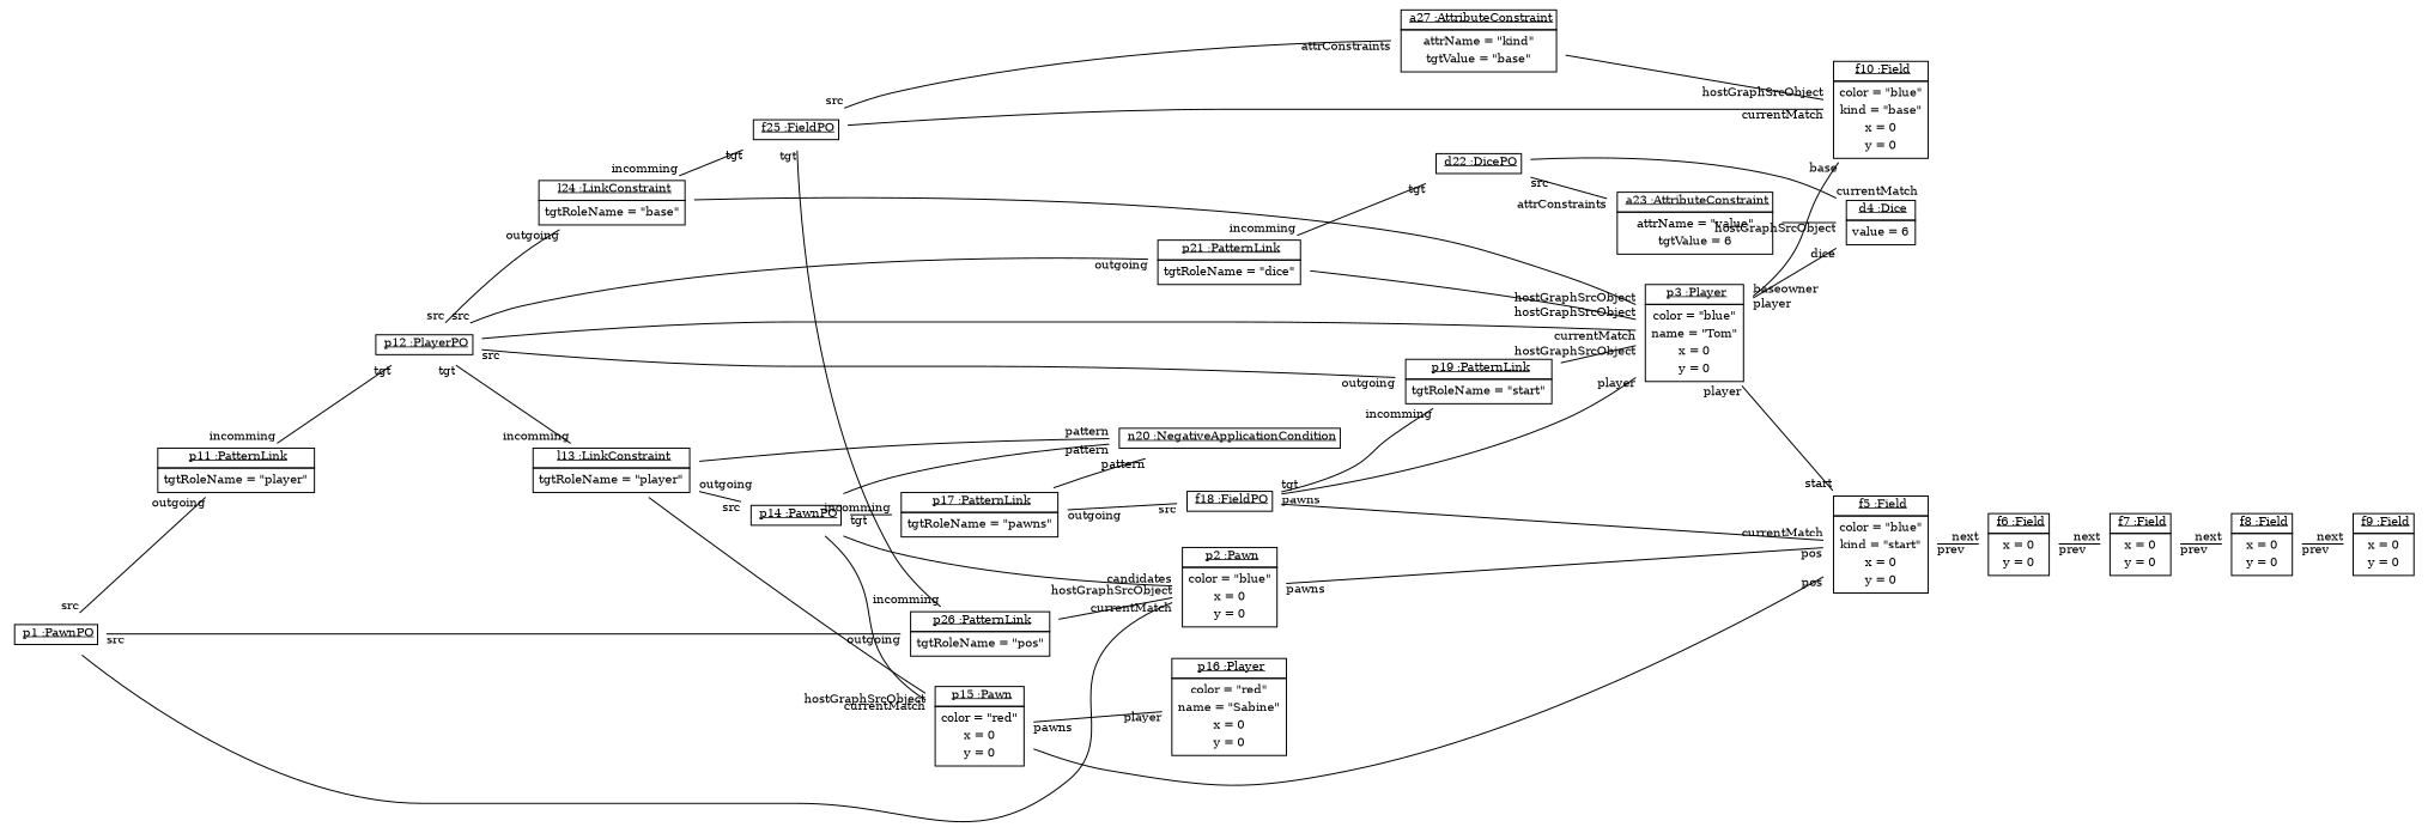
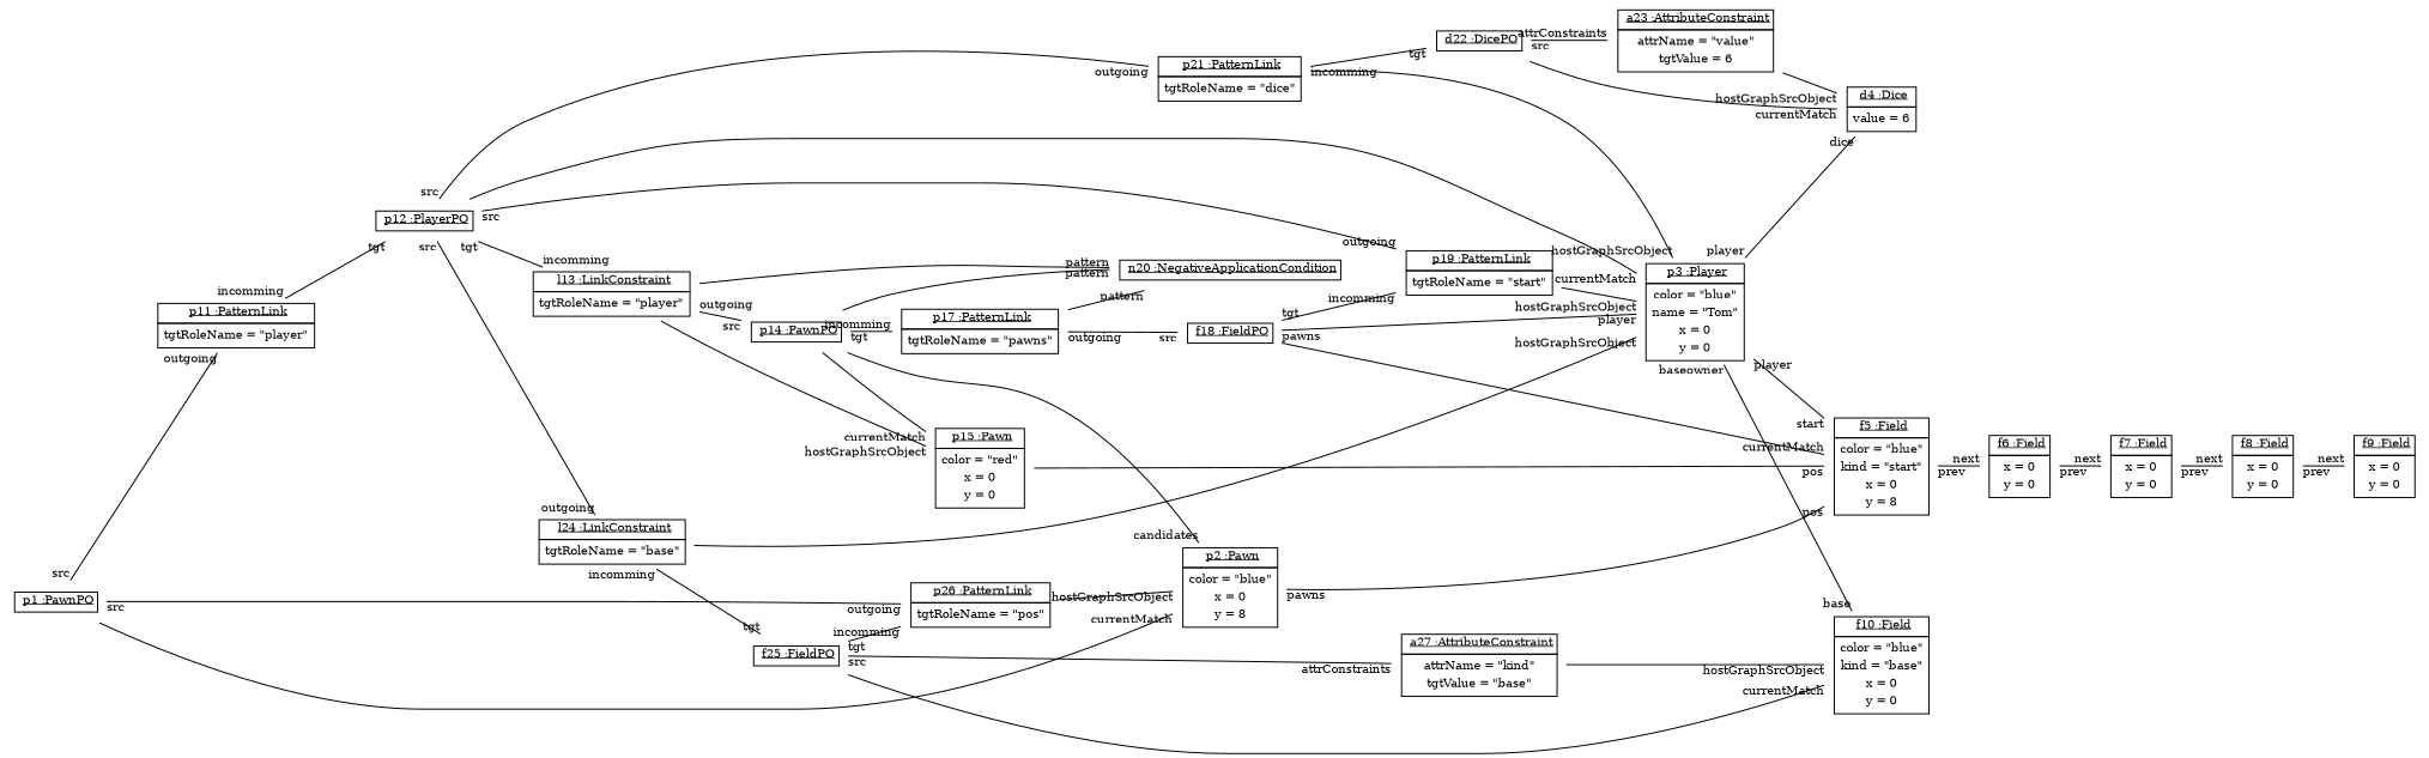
  graph {
    rankdir=LR
    node [fontsize=10 shape=none]
    edge [fontsize=10 headlabel=hostGraphSrcObject]
    n1 [label=<<table border='0' cellborder='1' cellspacing='0'> <tr> <td> <u>p1 :PawnPO</u></td></tr></table>>]
-   n2 [label=<<table border='0' cellborder='1' cellspacing='0'> <tr> <td> <u>p2 :Pawn</u></td></tr><tr><td><table border='0' cellborder='0' cellspacing='0'><tr><td>color = "blue"</td></tr><tr><td>x = 0</td></tr><tr><td>y = 0</td></tr></table></td></tr></table>>]
+   n2 [label=<<table border='0' cellborder='1' cellspacing='0'> <tr> <td> <u>p2 :Pawn</u></td></tr><tr><td><table border='0' cellborder='0' cellspacing='0'><tr><td>color = "blue"</td></tr><tr><td>x = 0</td></tr><tr><td>y = 8</td></tr></table></td></tr></table>>]
    n3 [label=<<table border='0' cellborder='1' cellspacing='0'> <tr> <td> <u>p11 :PatternLink</u></td></tr><tr><td><table border='0' cellborder='0' cellspacing='0'><tr><td>tgtRoleName = "player"</td></tr></table></td></tr></table>>]
    n4 [label=<<table border='0' cellborder='1' cellspacing='0'> <tr> <td> <u>p26 :PatternLink</u></td></tr><tr><td><table border='0' cellborder='0' cellspacing='0'><tr><td>tgtRoleName = "pos"</td></tr></table></td></tr></table>>]
-   n5 [label=<<table border='0' cellborder='1' cellspacing='0'> <tr> <td> <u>f5 :Field</u></td></tr><tr><td><table border='0' cellborder='0' cellspacing='0'><tr><td>color = "blue"</td></tr><tr><td>kind = "start"</td></tr><tr><td>x = 0</td></tr><tr><td>y = 0</td></tr></table></td></tr></table>>]
+   n5 [label=<<table border='0' cellborder='1' cellspacing='0'> <tr> <td> <u>f5 :Field</u></td></tr><tr><td><table border='0' cellborder='0' cellspacing='0'><tr><td>color = "blue"</td></tr><tr><td>kind = "start"</td></tr><tr><td>x = 0</td></tr><tr><td>y = 8</td></tr></table></td></tr></table>>]
    n6 [label=<<table border='0' cellborder='1' cellspacing='0'> <tr> <td> <u>p12 :PlayerPO</u></td></tr></table>>]
    n7 [label=<<table border='0' cellborder='1' cellspacing='0'> <tr> <td> <u>p3 :Player</u></td></tr><tr><td><table border='0' cellborder='0' cellspacing='0'><tr><td>color = "blue"</td></tr><tr><td>name = "Tom"</td></tr><tr><td>x = 0</td></tr><tr><td>y = 0</td></tr></table></td></tr></table>>]
    n8 [label=<<table border='0' cellborder='1' cellspacing='0'> <tr> <td> <u>d4 :Dice</u></td></tr><tr><td><table border='0' cellborder='0' cellspacing='0'><tr><td>value = 6</td></tr></table></td></tr></table>>]
    n9 [label=<<table border='0' cellborder='1' cellspacing='0'> <tr> <td> <u>f10 :Field</u></td></tr><tr><td><table border='0' cellborder='0' cellspacing='0'><tr><td>color = "blue"</td></tr><tr><td>kind = "base"</td></tr><tr><td>x = 0</td></tr><tr><td>y = 0</td></tr></table></td></tr></table>>]
    n10 [label=<<table border='0' cellborder='1' cellspacing='0'> <tr> <td> <u>f6 :Field</u></td></tr><tr><td><table border='0' cellborder='0' cellspacing='0'><tr><td>x = 0</td></tr><tr><td>y = 0</td></tr></table></td></tr></table>>]
    n11 [label=<<table border='0' cellborder='1' cellspacing='0'> <tr> <td> <u>f7 :Field</u></td></tr><tr><td><table border='0' cellborder='0' cellspacing='0'><tr><td>x = 0</td></tr><tr><td>y = 0</td></tr></table></td></tr></table>>]
    n12 [label=<<table border='0' cellborder='1' cellspacing='0'> <tr> <td> <u>f8 :Field</u></td></tr><tr><td><table border='0' cellborder='0' cellspacing='0'><tr><td>x = 0</td></tr><tr><td>y = 0</td></tr></table></td></tr></table>>]
    n13 [label=<<table border='0' cellborder='1' cellspacing='0'> <tr> <td> <u>f9 :Field</u></td></tr><tr><td><table border='0' cellborder='0' cellspacing='0'><tr><td>x = 0</td></tr><tr><td>y = 0</td></tr></table></td></tr></table>>]
    n14 [label=<<table border='0' cellborder='1' cellspacing='0'> <tr> <td> <u>l13 :LinkConstraint</u></td></tr><tr><td><table border='0' cellborder='0' cellspacing='0'><tr><td>tgtRoleName = "player"</td></tr></table></td></tr></table>>]
    n15 [label=<<table border='0' cellborder='1' cellspacing='0'> <tr> <td> <u>p19 :PatternLink</u></td></tr><tr><td><table border='0' cellborder='0' cellspacing='0'><tr><td>tgtRoleName = "start"</td></tr></table></td></tr></table>>]
    n16 [label=<<table border='0' cellborder='1' cellspacing='0'> <tr> <td> <u>p21 :PatternLink</u></td></tr><tr><td><table border='0' cellborder='0' cellspacing='0'><tr><td>tgtRoleName = "dice"</td></tr></table></td></tr></table>>]
    n17 [label=<<table border='0' cellborder='1' cellspacing='0'> <tr> <td> <u>l24 :LinkConstraint</u></td></tr><tr><td><table border='0' cellborder='0' cellspacing='0'><tr><td>tgtRoleName = "base"</td></tr></table></td></tr></table>>]
    n18 [label=<<table border='0' cellborder='1' cellspacing='0'> <tr> <td> <u>p14 :PawnPO</u></td></tr></table>>]
    n19 [label=<<table border='0' cellborder='1' cellspacing='0'> <tr> <td> <u>p15 :Pawn</u></td></tr><tr><td><table border='0' cellborder='0' cellspacing='0'><tr><td>color = "red"</td></tr><tr><td>x = 0</td></tr><tr><td>y = 0</td></tr></table></td></tr></table>>]
    n20 [label=<<table border='0' cellborder='1' cellspacing='0'> <tr> <td> <u>n20 :NegativeApplicationCondition</u></td></tr></table>>]
    n21 [label=<<table border='0' cellborder='1' cellspacing='0'> <tr> <td> <u>d22 :DicePO</u></td></tr></table>>]
    n22 [label=<<table border='0' cellborder='1' cellspacing='0'> <tr> <td> <u>f25 :FieldPO</u></td></tr></table>>]
    n23 [label=<<table border='0' cellborder='1' cellspacing='0'> <tr> <td> <u>p17 :PatternLink</u></td></tr><tr><td><table border='0' cellborder='0' cellspacing='0'><tr><td>tgtRoleName = "pawns"</td></tr></table></td></tr></table>>]
-   n24 [label=<<table border='0' cellborder='1' cellspacing='0'> <tr> <td> <u>p16 :Player</u></td></tr><tr><td><table border='0' cellborder='0' cellspacing='0'><tr><td>color = "red"</td></tr><tr><td>name = "Sabine"</td></tr><tr><td>x = 0</td></tr><tr><td>y = 0</td></tr></table></td></tr></table>>]
    n25 [label=<<table border='0' cellborder='1' cellspacing='0'> <tr> <td> <u>f18 :FieldPO</u></td></tr></table>>]
    n26 [label=<<table border='0' cellborder='1' cellspacing='0'> <tr> <td> <u>a23 :AttributeConstraint</u></td></tr><tr><td><table border='0' cellborder='0' cellspacing='0'><tr><td>attrName = "value"</td></tr><tr><td>tgtValue = 6</td></tr></table></td></tr></table>>]
    n27 [label=<<table border='0' cellborder='1' cellspacing='0'> <tr> <td> <u>a27 :AttributeConstraint</u></td></tr><tr><td><table border='0' cellborder='0' cellspacing='0'><tr><td>attrName = "kind"</td></tr><tr><td>tgtValue = "base"</td></tr></table></td></tr></table>>]
    n1 -- n2 [headlabel=currentMatch]
    n1 -- n3 [headlabel=outgoing taillabel=src]
    n1 -- n4 [headlabel=outgoing taillabel=src]
    n2 -- n5 [headlabel=pos taillabel=pawns]
    n3 -- n6 [headlabel=tgt taillabel=incomming]
    n4 -- n2
    n5 -- n10 [headlabel=next taillabel=prev]
    n6 -- n7 [headlabel=currentMatch]
    n6 -- n14 [headlabel=incomming taillabel=tgt]
    n6 -- n15 [headlabel=outgoing taillabel=src]
    n6 -- n16 [headlabel=outgoing taillabel=src]
    n6 -- n17 [headlabel=outgoing taillabel=src]
    n7 -- n5 [headlabel=start taillabel=player]
    n7 -- n8 [headlabel=dice taillabel=player]
    n7 -- n9 [headlabel=base taillabel=baseowner]
    n10 -- n11 [headlabel=next taillabel=prev]
    n11 -- n12 [headlabel=next taillabel=prev]
    n12 -- n13 [headlabel=next taillabel=prev]
    n14 -- n18 [headlabel=src taillabel=outgoing]
    n14 -- n19
    n14 -- n20 [headlabel=pattern]
    n15 -- n7
    n16 -- n7
    n16 -- n21 [headlabel=tgt taillabel=incomming]
    n17 -- n7
    n17 -- n22 [headlabel=tgt taillabel=incomming]
    n18 -- n2 [headlabel=candidates]
    n18 -- n19 [headlabel=currentMatch]
    n18 -- n20 [headlabel=pattern]
    n18 -- n23 [headlabel=incomming taillabel=tgt]
    n19 -- n5 [headlabel=pos]
-   n19 -- n24 [headlabel=player taillabel=pawns]
    n21 -- n8 [headlabel=currentMatch]
    n21 -- n26 [headlabel=attrConstraints taillabel=src]
    n22 -- n4 [headlabel=incomming taillabel=tgt]
    n22 -- n9 [headlabel=currentMatch]
    n22 -- n27 [headlabel=attrConstraints taillabel=src]
    n23 -- n20 [headlabel=pattern]
    n23 -- n25 [headlabel=src taillabel=outgoing]
    n25 -- n5 [headlabel=currentMatch]
    n25 -- n7 [headlabel=player taillabel=pawns]
    n25 -- n15 [headlabel=incomming taillabel=tgt]
    n26 -- n8
    n27 -- n9
  }
